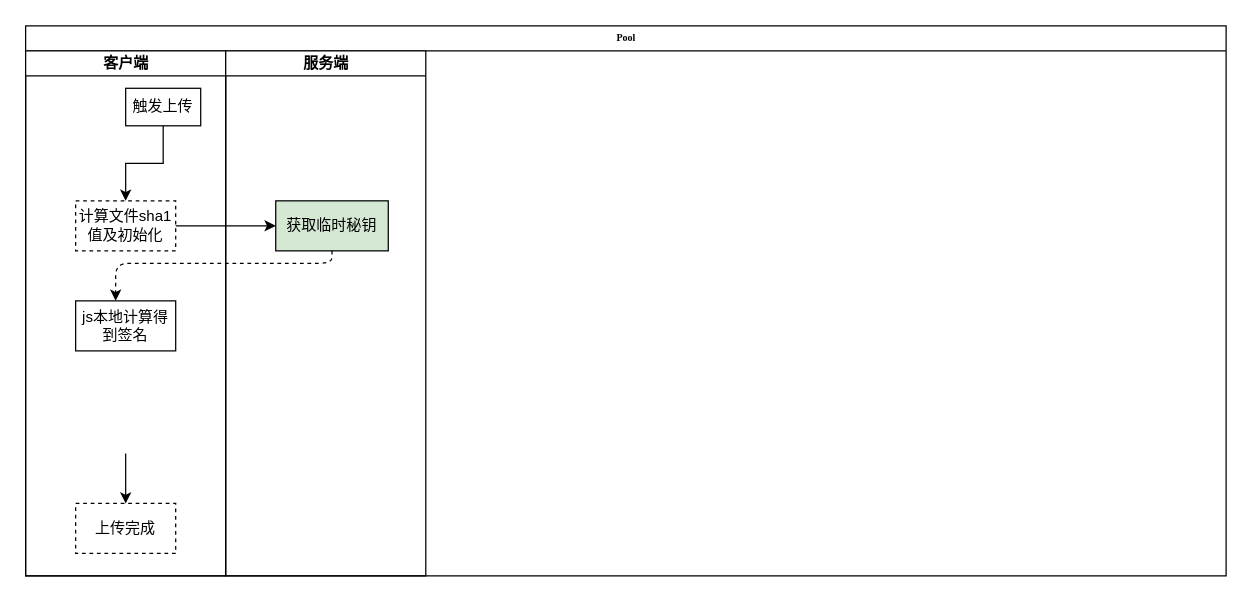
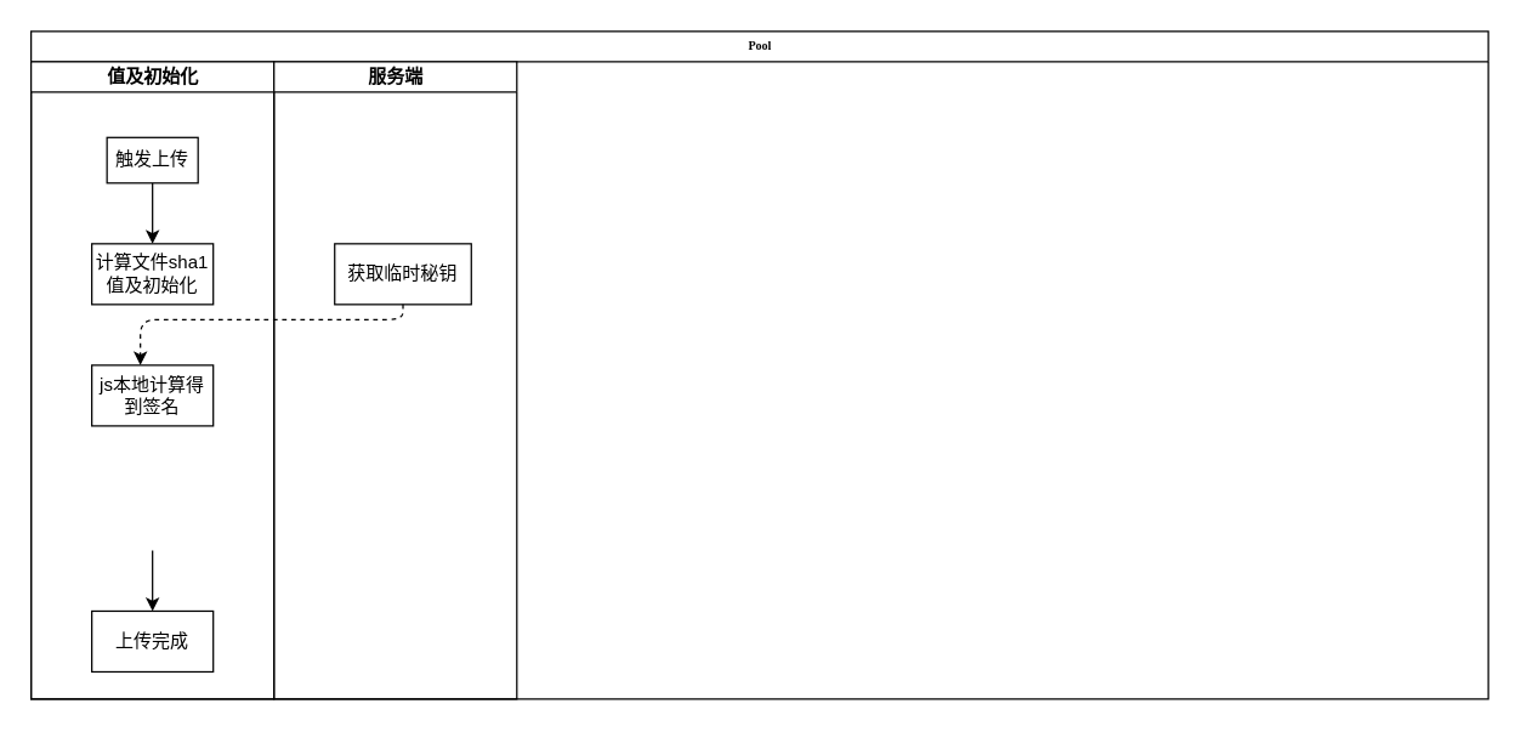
  <mxCell id="0" />
  <mxCell id="1" parent="0" />
  <mxCell id="2" value="Pool" style="swimlane;html=1;childLayout=stackLayout;startSize=20;rounded=0;shadow=0;labelBackgroundColor=none;strokeWidth=1;fontFamily=Verdana;fontSize=8;align=center;" parent="1" vertex="1"><mxGeometry x="20" y="20" width="960" height="440" as="geometry" /></mxCell>
- <mxCell id="3" value="客户端" style="swimlane;html=1;startSize=20;" parent="2" vertex="1"><mxGeometry y="20" width="160" height="420" as="geometry" /></mxCell>
+ <mxCell id="3" value="值及初始化" style="swimlane;html=1;startSize=20;" parent="2" vertex="1"><mxGeometry y="20" width="160" height="420" as="geometry" /></mxCell>
  <mxCell id="4" style="edgeStyle=orthogonalEdgeStyle;rounded=0;orthogonalLoop=1;jettySize=auto;html=1;exitX=0.5;exitY=1;exitDx=0;exitDy=0;entryX=0.5;entryY=0;entryDx=0;entryDy=0;" edge="1" parent="3" source="5" target="6"><mxGeometry relative="1" as="geometry" /></mxCell>
- <mxCell id="5" value="触发上传" style="whiteSpace=wrap;html=1;" vertex="1" parent="3"><mxGeometry x="80" y="30" width="60" height="30" as="geometry" /></mxCell>
- <mxCell id="6" value="&lt;br&gt;计算文件sha1值及初始化&lt;br&gt;&lt;br&gt;&lt;p style=&quot;margin-top: 0pt ; margin-bottom: 0pt ; margin-left: 0in ; direction: ltr ; unicode-bidi: embed ; word-break: normal&quot;&gt;&lt;/p&gt;" style="whiteSpace=wrap;html=1;dashed=1;" vertex="1" parent="3"><mxGeometry x="40" y="120" width="80" height="40" as="geometry" /></mxCell>
+ <mxCell id="5" value="触发上传" style="whiteSpace=wrap;html=1;" vertex="1" parent="3"><mxGeometry x="50" y="50" width="60" height="30" as="geometry" /></mxCell>
+ <mxCell id="6" value="&lt;br&gt;计算文件sha1值及初始化&lt;br&gt;&lt;br&gt;&lt;p style=&quot;margin-top: 0pt ; margin-bottom: 0pt ; margin-left: 0in ; direction: ltr ; unicode-bidi: embed ; word-break: normal&quot;&gt;&lt;/p&gt;" style="whiteSpace=wrap;html=1;" vertex="1" parent="3"><mxGeometry x="40" y="120" width="80" height="40" as="geometry" /></mxCell>
  <mxCell id="7" value="js本地计算得到签名" style="whiteSpace=wrap;html=1;" vertex="1" parent="3"><mxGeometry x="40" y="200" width="80" height="40" as="geometry" /></mxCell>
- <mxCell id="8" value="上传完成&lt;br&gt;&lt;p style=&quot;margin-top: 0pt ; margin-bottom: 0pt ; margin-left: 0in ; direction: ltr ; unicode-bidi: embed ; word-break: normal&quot;&gt;&lt;/p&gt;" style="whiteSpace=wrap;html=1;dashed=1;" vertex="1" parent="3"><mxGeometry x="40" y="362" width="80" height="40" as="geometry" /></mxCell>
+ <mxCell id="8" value="上传完成&lt;br&gt;&lt;p style=&quot;margin-top: 0pt ; margin-bottom: 0pt ; margin-left: 0in ; direction: ltr ; unicode-bidi: embed ; word-break: normal&quot;&gt;&lt;/p&gt;" style="whiteSpace=wrap;html=1;" vertex="1" parent="3"><mxGeometry x="40" y="362" width="80" height="40" as="geometry" /></mxCell>
  <mxCell id="9" value="" style="endArrow=classic;html=1;exitX=0.5;exitY=1;exitDx=0;exitDy=0;entryX=0.5;entryY=0;entryDx=0;entryDy=0;" edge="1" parent="3" target="8"><mxGeometry width="50" height="50" relative="1" as="geometry"><mxPoint x="80" y="322" as="sourcePoint" /><mxPoint x="310" y="262" as="targetPoint" /></mxGeometry></mxCell>
  <mxCell id="10" value="服务端" style="swimlane;html=1;startSize=20;" parent="2" vertex="1"><mxGeometry x="160" y="20" width="160" height="420" as="geometry" /></mxCell>
- <mxCell id="11" value="获取临时秘钥" style="whiteSpace=wrap;html=1;fillColor=#d5e8d4;" vertex="1" parent="10"><mxGeometry x="40" y="120" width="90" height="40" as="geometry" /></mxCell>
- <mxCell id="12" value="" style="endArrow=classic;html=1;exitX=1;exitY=0.5;exitDx=0;exitDy=0;entryX=0;entryY=0.5;entryDx=0;entryDy=0;" edge="1" parent="2" source="6" target="11"><mxGeometry width="50" height="50" relative="1" as="geometry"><mxPoint x="330" y="250" as="sourcePoint" /><mxPoint x="380" y="200" as="targetPoint" /></mxGeometry></mxCell>
+ <mxCell id="11" value="获取临时秘钥" style="whiteSpace=wrap;html=1;" vertex="1" parent="10"><mxGeometry x="40" y="120" width="90" height="40" as="geometry" /></mxCell>
  <mxCell id="13" value="" style="endArrow=classic;html=1;exitX=0.5;exitY=1;exitDx=0;exitDy=0;entryX=0.4;entryY=0;entryDx=0;entryDy=0;entryPerimeter=0;dashed=1;" edge="1" parent="2" source="11" target="7"><mxGeometry width="50" height="50" relative="1" as="geometry"><mxPoint x="330" y="290" as="sourcePoint" /><mxPoint x="380" y="240" as="targetPoint" /><Array as="points"><mxPoint x="245" y="190" /><mxPoint x="72" y="190" /></Array></mxGeometry></mxCell>
